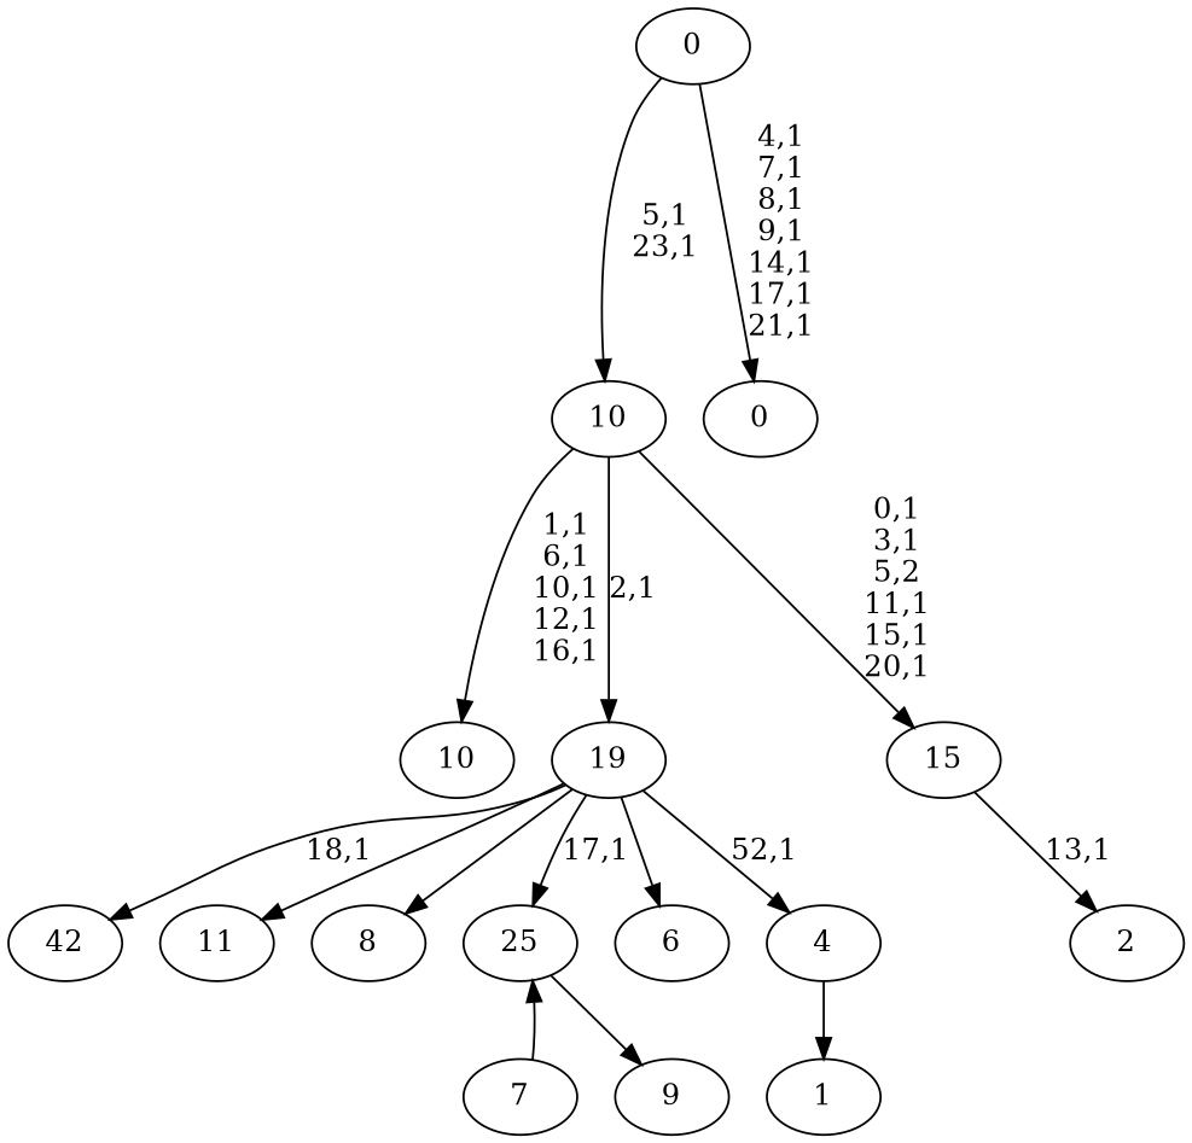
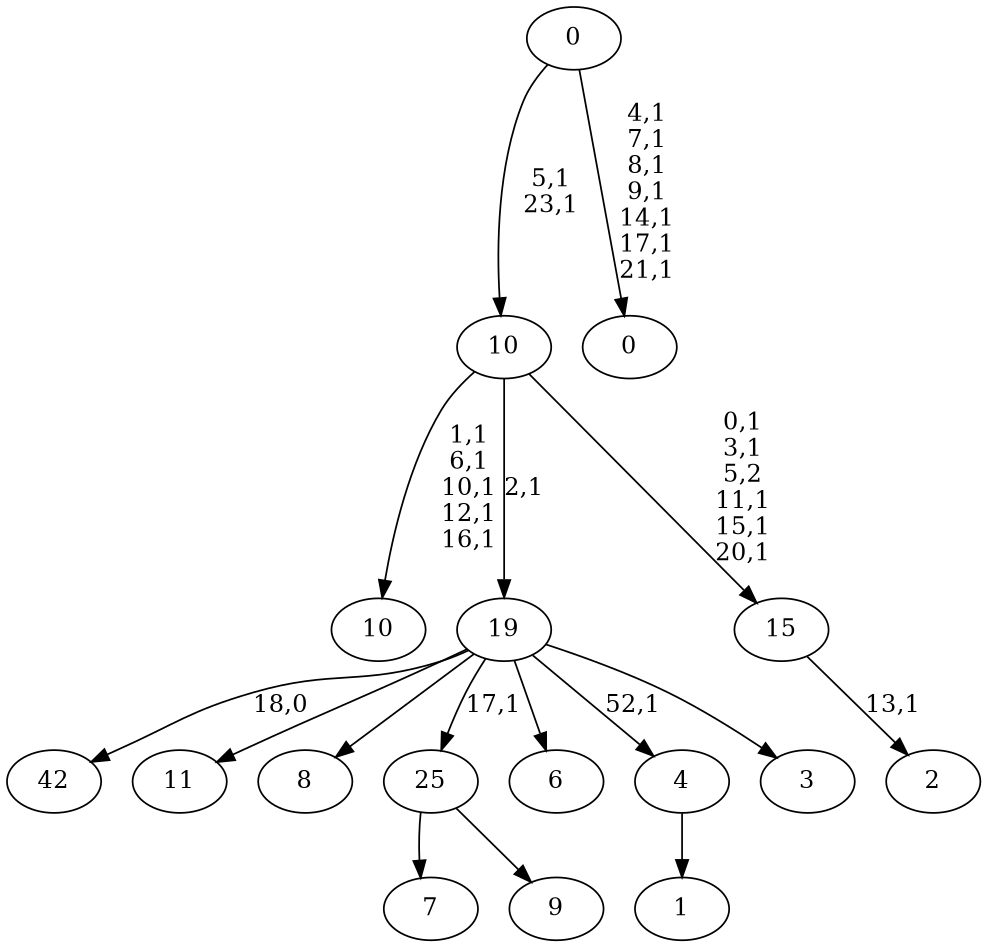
  digraph {
    n1 [label=42]
    n2 [label=11]
    n3 [label=10]
    n4 [label=9]
    n5 [label=8]
    n6 [label=7]
    25
    n8 [label=6]
    n9 [label=4]
    n10 [label=1]
+   n11 [label=3]
    19
    n13 [label=2]
    15
    10
    n16 [label=0]
    0
    25 -> n4
-   n6 -> 25
+   25 -> n6
    n9 -> n10
-   19 -> n1 [label="18,1"]
+   19 -> n1 [label="18,0"]
    19 -> n2
    19 -> n5
    19 -> 25 [label="17,1"]
    19 -> n8
    19 -> n9 [label="52,1"]
+   19 -> n11
    15 -> n13 [label="13,1"]
    10 -> n3 [label="1,1\n6,1\n10,1\n12,1\n16,1"]
    10 -> 19 [label="2,1"]
    10 -> 15 [label="0,1\n3,1\n5,2\n11,1\n15,1\n20,1"]
    0 -> 10 [label="5,1\n23,1"]
    0 -> n16 [label="4,1\n7,1\n8,1\n9,1\n14,1\n17,1\n21,1"]
  }
